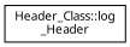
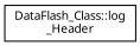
  digraph {
    rankdir=LR
    fontname="Noto Sans"
-   n1 [color=black fillcolor=white fontname="Noto Sans" fontsize=10 height=0.2 label="Header_Class::log\l_Header" shape=record style=filled width=0.4]
+   n1 [color=black fillcolor=white fontname="Noto Sans" fontsize=10 height=0.2 label="DataFlash_Class::log\l_Header" shape=record style=filled width=0.4]
  }
